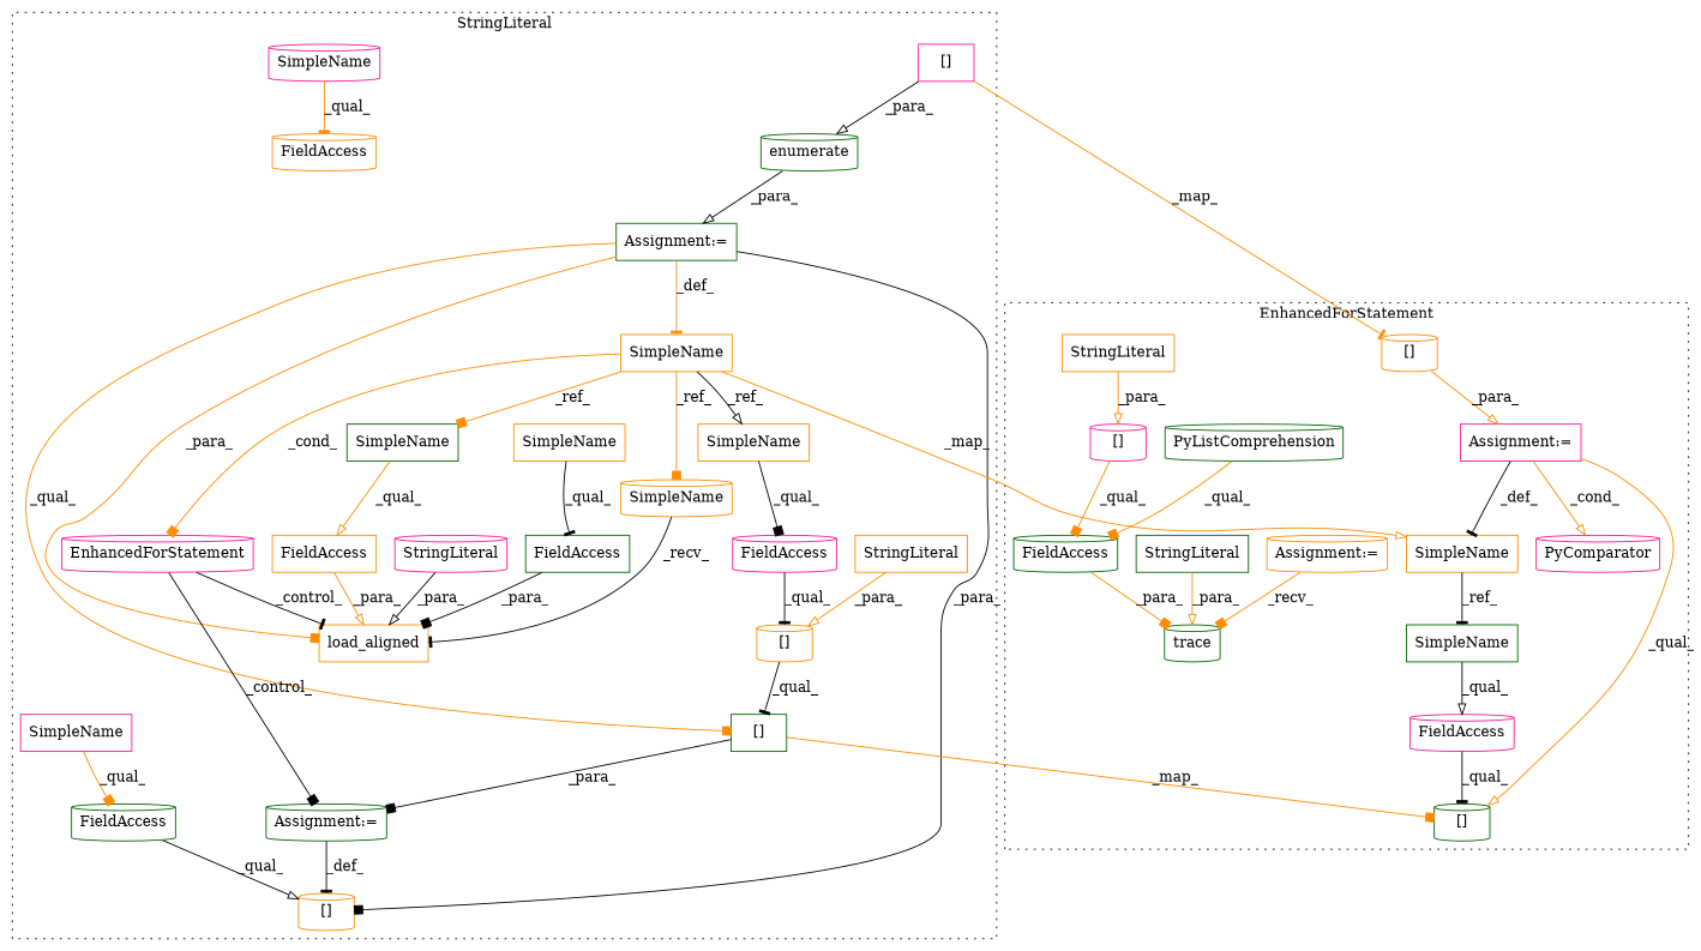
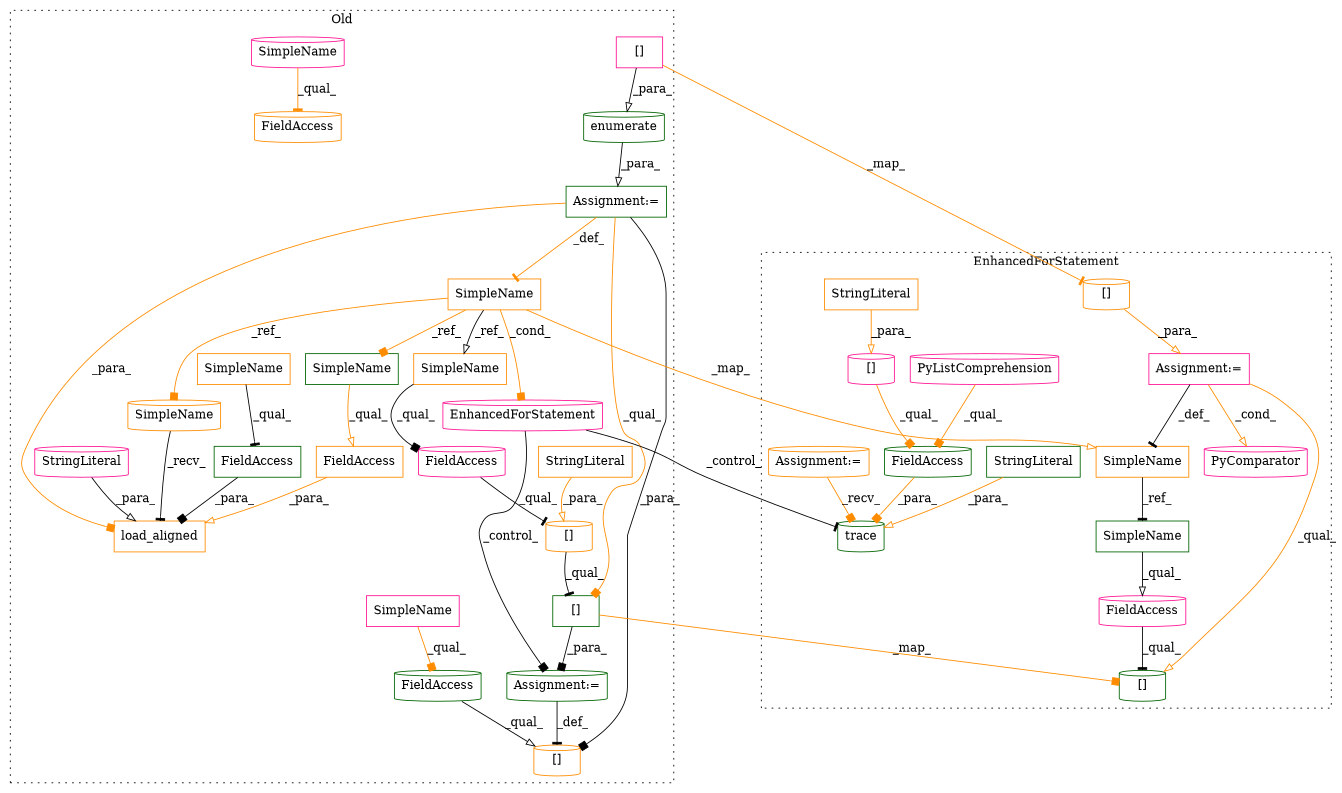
  digraph {
    node [a=42 color=darkorange l=4 s=1005 shape=cylinder]
    edge [arrowhead=box color=darkorange]
    n1 [a=2 l="13,1" label="[]" s="1304,1323"]
    n2 [a=45 l=6 label=StringLiteral s=1317 shape=box]
    n3 [a=7 color=darkgreen l="67,2" label="Assignment:=" s="1099,1211" shape=box]
    n4 [a=22 l=10 label=FieldAccess s=1239 shape=box]
    n5 [a=2 color=darkgreen l="28,2" label="[]" s="1304,1372" shape=box]
    n6 [label=SimpleName s=1170 shape=box]
    n7 [a=70 color=deeppink l="67,2" label=EnhancedForStatement s="1099,1211"]
    n8 [a=32 l="13,1" label=load_aligned s="1226,1277" shape=box]
    n9 [a=2 l="11,1" label="[]" s="1286,1302"]
    n10 [a=22 color=darkgreen l=10 label=FieldAccess s=1286]
    n11 [a=22 l=10 label=FieldAccess s=1401]
    n12 [a=22 color=darkgreen l=17 label=FieldAccess s=1250 shape=box]
    n13 [a=22 color=deeppink l=12 label=FieldAccess s=1304]
    n14 [a=32 color=darkgreen l="10,1" label=enumerate s="1177,1210"]
    n15 [a=2 color=deeppink l="6,1" label="[]" s="1187,1209" shape=box]
    n16 [a=7 color=darkgreen l=1 label="Assignment:=" s=1303]
    n17 [a=45 color=deeppink l=9 label=StringLiteral s=1268]
    n18 [label=SimpleName s=1221]
    n19 [color=darkgreen label=SimpleName s=1239 shape=box]
    n20 [label=SimpleName s=1304 shape=box]
    n21 [label=SimpleName s=1250 shape=box]
    n22 [color=deeppink label=SimpleName s=1286 shape=box]
    n23 [color=deeppink label=SimpleName s=1401]
    n24 [a=32 color=darkgreen l="6,1" label=trace s="1340,1382"]
    n25 [a=45 color=darkgreen l=16 label=StringLiteral s=1346 shape=box]
    n26 [a=22 color=darkgreen l=19 label=FieldAccess s=1363]
    n27 [a=7 color=deeppink l=42 label="Assignment:=" s=1125 shape=box]
    n28 [a=22 color=deeppink l=14 label=FieldAccess]
    n29 [a=2 color=darkgreen l="20,2" label="[]" s="1005,1065"]
    n30 [label=SimpleName s=1128 shape=box]
    n31 [a=113 color=deeppink l=42 label=PyComparator s=1125]
    n32 [a=2 color=deeppink l="6,1" label="[]" s="1363,1375"]
    n33 [a=2 l="6,1" label="[]" s="1135,1157"]
    n34 [a=45 l=6 label=StringLiteral s=1369 shape=box]
-   n35 [a=109 color=darkgreen l=170 label=PyListComprehension]
+   n35 [a=109 color=deeppink l=170 label=PyListComprehension]
    n36 [a=7 l=6 label="Assignment:=" s=957]
    n37 [color=darkgreen label=SimpleName shape=box]
    subgraph cluster_1 {
-     label=StringLiteral
+     label=Old
      style=dotted
      n1
      n2
      n3
      n4
      n5
      n6
      n7
      n8
      n9
      n10
      n11
      n12
      n13
      n14
      n15
      n16
      n17
      n18
      n19
      n20
      n21
      n22
      n23
    }
    subgraph cluster_2 {
      label=EnhancedForStatement
      style=dotted
      n24
      n25
      n26
      n27
      n28
      n29
      n30
      n31
      n32
      n33
      n34
      n35
      n36
      n37
    }
    n1 -> n5 [arrowhead=tee color=black label=_qual_]
    n2 -> n1 [arrowhead=onormal label=_para_]
    n3 -> n5 [label=_qual_]
    n3 -> n6 [arrowhead=tee label=_def_]
    n3 -> n8 [label=_para_]
    n3 -> n9 [color=black label=_para_]
    n4 -> n8 [arrowhead=onormal label=_para_]
    n5 -> n16 [color=black label=_para_]
    n5 -> n29 [label=_map_]
    n6 -> n7 [label=_cond_]
    n6 -> n18 [label=_ref_]
    n6 -> n19 [label=_ref_]
    n6 -> n20 [arrowhead=onormal color=black label=_ref_]
    n6 -> n30 [arrowhead=onormal label=_map_]
-   n7 -> n8 [arrowhead=tee color=black label=_control_]
+   n7 -> n24 [arrowhead=tee color=black label=_control_]
    n7 -> n16 [color=black label=_control_]
    n10 -> n9 [arrowhead=onormal color=black label=_qual_]
    n12 -> n8 [color=black label=_para_]
    n13 -> n1 [arrowhead=tee color=black label=_qual_]
    n14 -> n3 [arrowhead=onormal color=black label=_para_]
    n15 -> n14 [arrowhead=onormal color=black label=_para_]
    n15 -> n33 [arrowhead=tee label=_map_]
    n16 -> n9 [arrowhead=tee color=black label=_def_]
    n17 -> n8 [arrowhead=onormal color=black label=_para_]
    n18 -> n8 [arrowhead=tee color=black label=_recv_]
    n19 -> n4 [arrowhead=onormal label=_qual_]
    n20 -> n13 [color=black label=_qual_]
    n21 -> n12 [arrowhead=tee color=black label=_qual_]
    n22 -> n10 [label=_qual_]
    n23 -> n11 [arrowhead=tee label=_qual_]
    n25 -> n24 [arrowhead=onormal label=_para_]
    n26 -> n24 [label=_para_]
    n27 -> n29 [arrowhead=onormal label=_qual_]
    n27 -> n30 [arrowhead=tee color=black label=_def_]
    n27 -> n31 [arrowhead=onormal label=_cond_]
    n28 -> n29 [arrowhead=tee color=black label=_qual_]
    n30 -> n37 [arrowhead=tee color=black label=_ref_]
    n32 -> n26 [label=_qual_]
    n33 -> n27 [arrowhead=onormal label=_para_]
    n34 -> n32 [arrowhead=onormal label=_para_]
    n35 -> n26 [label=_qual_]
    n36 -> n24 [label=_recv_]
    n37 -> n28 [arrowhead=onormal color=black label=_qual_]
  }
